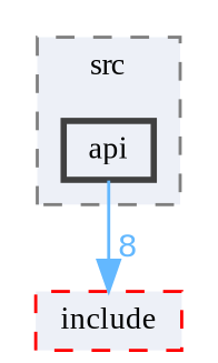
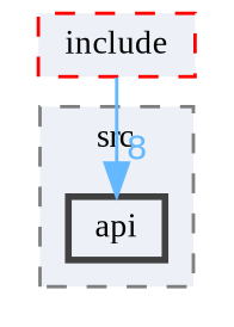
  digraph {
    compound=true
    fontname="Liberation Serif"
    node [fillcolor="#edf0f7" fontname="Liberation Serif" fontsize=10 shape=box]
    n1 [color=grey25 height=0.2 label=api style="filled,bold" width=0.4]
    n2 [color=red height=0.2 label=include style="filled,dashed" width=0.4]
    subgraph cluster_1 {
      bgcolor="#edf0f7"
      fontsize=10
      label=src
      pencolor=grey50
      style="filled,dashed"
      n1
    }
-   n1 -> n2 [color=steelblue1 fontcolor=steelblue1 fontname="Liberation Serif" fontsize=10 headlabel=8 labeldistance=1.5 labelfontname=Helvetica labelfontsize=10]
+   n2 -> n1 [color=steelblue1 fontcolor=steelblue1 fontname="Liberation Serif" fontsize=10 headlabel=8 labeldistance=1.5 labelfontname=Helvetica labelfontsize=10]
  }
